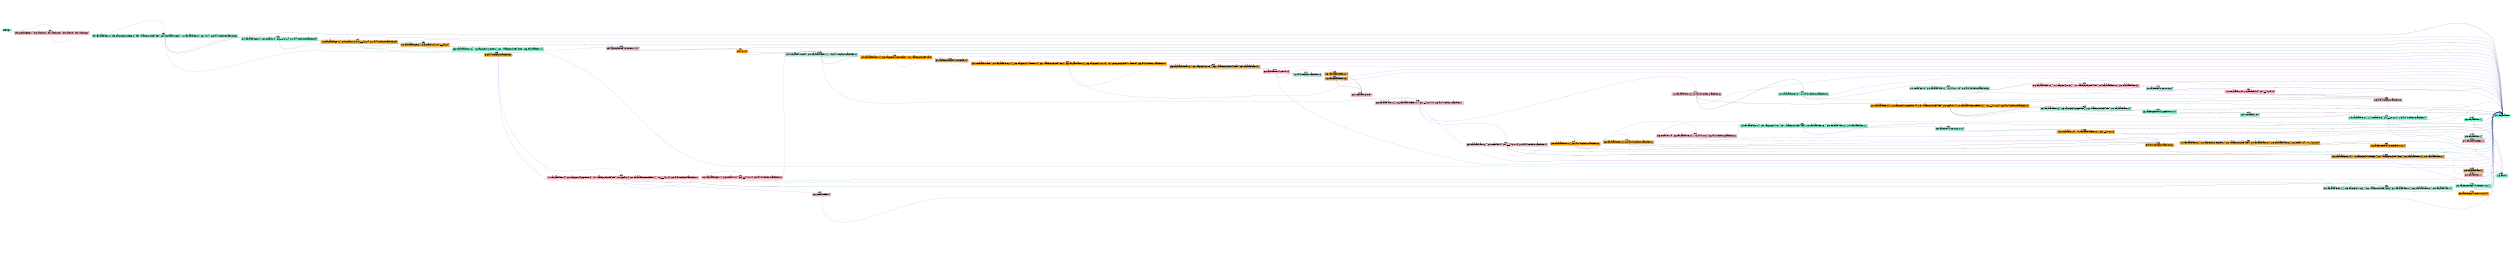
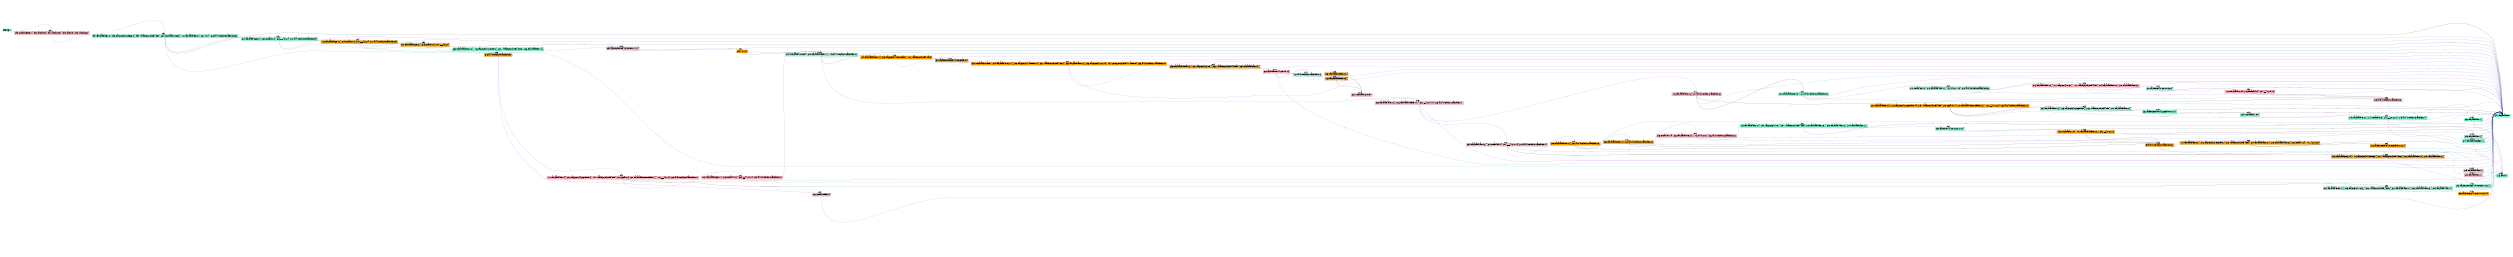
  digraph {
    rankdir=LR
    node [fillcolor=aquamarine shape=record style=filled]
    edge [arrowhead=odot color=purple headport=n tailport=s]
    n1 [label=BB_entry344 shape=none]
    n2 [fillcolor=lightpink label="{5992: constant[undefined,v1]|5993: vardecl['hooks']|5994: vardecl['notxml']|5995: vardecl['ret']|5996: vardecl['nType']}"]
    n3 [label="{5997: read-variable['elem',v3,-]|5998: read-property[v3,'nodeType',v2]|5999: \<variable-non-null-undef\>['elem']|6000: write-variable[v2,'nType']*|6001: read-variable['elem',v5,-]|6002: ![v5,v4]|6003: if[v4](true-block:2096,false-block:2093)}"]
    n4 [fillcolor=orange label="{6015: if[v4](true-block:2097,false-block:2098)}"]
    n5 [label="{6004: read-variable['nType',v5,-]|6005: constant[3.0,v6]|6006: ===[v5,v6,v4]|6007: if[v4](true-block:2096,false-block:2094)}"]
    n6 [label="{6147: exceptional-return}"]
    n7 [fillcolor=lightpink label="{6016: constant[undefined,v1]}"]
    n8 [fillcolor=lightpink label="{6017: read-variable['elem',v9,-]|6018: read-property[v9,'getAttribute',v8]|6019: \<variable-non-null-undef\>['elem']|6020: typeof[v8,v6]|6021: read-variable['core_strundefined',v7,-]|6022: ===[v6,v7,v5]|6023: if[v5](true-block:2099,false-block:2101)}"]
    n9 [fillcolor=orange label="{6008: read-variable['nType',v5,-]|6009: constant[8.0,v6]|6010: ===[v5,v6,v4]|6011: if[v4](true-block:2096,false-block:2095)}"]
    n10 [label="{6146: return[v1]}"]
    n11 [label="{6024: read-variable['jQuery',v11,-]|6025: read-property[v11,'prop',-]|6026: \<variable-non-null-undef\>['jQuery']|6027: read-variable['elem',v12,-]|6028: read-variable['name',v13,-]|6029: read-variable['value',v14,-]}"]
    n12 [fillcolor=lightpink label="{6031: read-variable['nType',v11,-]|6032: constant[1.0,v12]|6033: !==[v11,v12,v10]|6034: if[v10](true-block:2105,false-block:2102)}"]
    n13 [fillcolor=orange label="{6012: read-variable['nType',v5,-]|6013: constant[2.0,v6]|6014: ===[v5,v6,v4]}"]
    n14 [fillcolor=orange label="{6030: call-jQuery.prop [v11,'prop',v12,v13,v14,v1]}"]
    n15 [label="{6041: write-variable[v10,'notxml']*|6042: read-variable['notxml',v11,-]|6043: if[v11](true-block:2106,false-block:2115)}"]
    n16 [fillcolor=orange label="{6044: read-variable['name',v14,-]|6045: read-property[v14,'toLowerCase',-]|6046: \<variable-non-null-undef\>['name']}"]
    n17 [fillcolor=lightpink label="{6065: read-variable['value',v13,-]|6066: read-variable['undefined',v14,-]|6067: !==[v13,v14,v12]|6068: if[v12](true-block:2116,false-block:2117)}"]
    n18 [label="{6035: read-variable['jQuery',v13,-]|6036: read-property[v13,'isXMLDoc',-]|6037: \<variable-non-null-undef\>['jQuery']|6038: read-variable['elem',v14,-]}"]
    n19 [fillcolor=lightpink label="{6039: call-jQuery.isXMLDoc [v13,'isXMLDoc',v14,v11]}"]
    n20 [fillcolor=orange label="{6047: call-name.toLowerCase [v14,'toLowerCase',v12]}"]
    n21 [fillcolor=lightpink label="{6069: read-variable['value',v16,-]|6070: constant[null,v17]|6071: ===[v16,v17,v15]|6072: if[v15](true-block:2118,false-block:2119)}"]
    n22 [fillcolor=lightpink label="{6073: read-variable['hooks',v15,-]|6074: if[v15](true-block:2131,false-block:2136)}"]
    n23 [fillcolor=orange label="{6040: ![v11,v10]}"]
    n24 [fillcolor=orange label="{6048: write-variable[v12,'name']*|6049: read-variable['jQuery',v17,-]|6050: read-property[v17,'attrHooks',v16]|6051: \<variable-non-null-undef\>['jQuery']|6052: read-variable['name',v18,-]|6053: read-property[v16,v18,v15]|6054: \<property-non-null-undef\>[v17,'attrHooks']|6055: if[v15](true-block:2114,false-block:2109)}"]
    n25 [fillcolor=orange label="{6075: read-variable['jQuery',v19,-]|6076: read-property[v19,'removeAttr',-]|6077: \<variable-non-null-undef\>['jQuery']|6078: read-variable['elem',v20,-]|6079: read-variable['name',v21,-]}"]
    n26 [fillcolor=orange label="{6080: read-variable['hooks',v18,-]|6081: if[v18](true-block:2121,false-block:2126)}"]
    n27 [fillcolor=lightpink label="{6125: if[v15](true-block:2137,false-block:2138)}"]
    n28 [label="{6110: read-variable['notxml',v15,-]|6111: if[v15](true-block:2132,false-block:2136)}"]
    n29 [fillcolor=lightpink label="{6064: write-variable[v15,'hooks']*}"]
    n30 [fillcolor=orange label="{6056: read-variable['rboolean',v18,-]|6057: read-property[v18,'test',-]|6058: \<variable-non-null-undef\>['rboolean']|6059: read-variable['name',v19,-]}"]
    n31 [fillcolor=lightpink label="{6060: call-rboolean.test [v18,'test',v19,v16]}"]
    n32 [label="{6061: if[v16](true-block:2112,false-block:2113)}"]
    n33 [fillcolor=orange label="{6062: read-variable['boolHook',v15,-]}"]
    n34 [fillcolor=orange label="{6063: read-variable['nodeHook',v15,-]}"]
    n35 [label="{6082: call-jQuery.removeAttr [v19,'removeAttr',v20,v21,-]*}"]
    n36 [fillcolor=orange label="{6099: if[v18](true-block:2127,false-block:2128)}"]
    n37 [fillcolor=orange label="{6083: read-variable['notxml',v18,-]|6084: if[v18](true-block:2122,false-block:2126)}"]
    n38 [label="{6126: read-variable['ret',v1,-]}"]
    n39 [label="{6112: constant[\"get\",v16]|6113: read-variable['hooks',v17,-]|6114: in[v16,v17,v15]|6115: if[v15](true-block:2133,false-block:2136)}"]
    n40 [fillcolor=lightpink label="{6100: read-variable['ret',v1,-]}"]
    n41 [fillcolor=orange label="{6101: read-variable['elem',v20,-]|6102: read-property[v20,'setAttribute',-]|6103: \<variable-non-null-undef\>['elem']|6104: read-variable['name',v21,-]|6105: read-variable['value',v23,-]|6106: constant[\"\",v24]|6107: +[v23,v24,v22]}"]
    n42 [fillcolor=lightpink label="{6085: constant[\"set\",v19]|6086: read-variable['hooks',v20,-]|6087: in[v19,v20,v18]|6088: if[v18](true-block:2123,false-block:2126)}"]
    n43 [fillcolor=orange label="{6127: read-variable['elem',v20,-]|6128: read-property[v20,'getAttribute',v19]|6129: \<variable-non-null-undef\>['elem']|6130: typeof[v19,v17]|6131: read-variable['core_strundefined',v18,-]|6132: !==[v17,v18,v16]|6133: if[v16](true-block:2139,false-block:2142)}"]
    n44 [label="{6134: read-variable['elem',v23,-]|6135: read-property[v23,'getAttribute',-]|6136: \<variable-non-null-undef\>['elem']|6137: read-variable['name',v24,-]}"]
    n45 [label="{6140: read-variable['ret',v22,-]|6141: constant[null,v23]|6142: ==[v22,v23,v21]|6143: if[v21](true-block:2143,false-block:2144)}"]
    n46 [fillcolor=lightpink label="{6116: read-variable['hooks',v21,-]|6117: read-property[v21,'get',-]|6118: \<variable-non-null-undef\>['hooks']|6119: read-variable['elem',v22,-]|6120: read-variable['name',v23,-]}"]
    n47 [fillcolor=orange label="{6108: call-elem.setAttribute [v20,'setAttribute',v21,v22,-]*}"]
    n48 [label="{6089: read-variable['hooks',v24,-]|6090: read-property[v24,'set',-]|6091: \<variable-non-null-undef\>['hooks']|6092: read-variable['elem',v25,-]|6093: read-variable['value',v26,-]|6094: read-variable['name',v27,-]}"]
    n49 [label="{6095: call-hooks.set [v24,'set',v25,v26,v27,v21]}"]
    n50 [fillcolor=orange label="{6096: write-variable[v21,'ret']|6097: read-variable['undefined',v22,-]|6098: !==[v21,v22,v18]}"]
-   n51 [fillcolor=orange label="{6109: read-variable['value',v1,-]}"]
+   n51 [fillcolor=lightpink label="{6109: read-variable['value',v1,-]}"]
    n52 [label="{6121: call-hooks.get [v21,'get',v22,v23,v18]}"]
    n53 [fillcolor=lightpink label="{6122: write-variable[v18,'ret']|6123: constant[null,v19]|6124: !==[v18,v19,v15]}"]
    n54 [label="{6138: call-elem.getAttribute [v23,'getAttribute',v24,v21]}"]
-   n55 [fillcolor=lightpink label="{6144: read-variable['undefined',v1,-]}"]
+   n55 [label="{6144: read-variable['undefined',v1,-]}"]
    n56 [label="{6145: read-variable['ret',v1,-]}"]
    n57 [label="{6139: write-variable[v21,'ret']*}"]
    n1 -> n2 [color=teal headlabel="    2091"]
    n2 -> n3 [arrowhead=dot headlabel="      2092"]
    n3 -> n4 [color=teal headlabel="      2096"]
    n3 -> n5 [arrowhead=dot headlabel="      2093"]
    n3 -> n6 [arrowhead=dot color=black headlabel="      2146"]
    n4 -> n7 [headlabel="      2097"]
    n4 -> n8 [headlabel="      2098"]
    n5 -> n4 [arrowhead=dot color=teal]
    n5 -> n6
    n5 -> n9 [color=teal headlabel="      2094"]
    n7 -> n10 [arrowhead=dot headlabel="      2145"]
    n8 -> n6 [color=teal]
    n8 -> n11 [arrowhead=dot color=black headlabel="      2099"]
    n8 -> n12 [color=teal headlabel="      2101"]
    n9 -> n4 [arrowhead=dot color=teal]
    n9 -> n6 [color=teal]
    n9 -> n13 [color=teal headlabel="      2095"]
    n11 -> n6 [color=teal]
    n11 -> n14 [arrowhead=dot color=teal headlabel="      2100"]
    n12 -> n6 [arrowhead=dot color=teal]
    n12 -> n15 [headlabel="      2105"]
    n13 -> n4 [color=teal]
    n13 -> n6 [arrowhead=dot color=black]
    n14 -> n6 [arrowhead=dot]
    n14 -> n10 [color=teal]
    n15 -> n6 [arrowhead=dot color=black]
    n15 -> n16 [color=teal headlabel="      2106"]
    n15 -> n17 [arrowhead=dot color=teal headlabel="      2115"]
    n16 -> n6
    n16 -> n20 [color=teal headlabel="      2107"]
    n17 -> n6 [arrowhead=dot]
    n17 -> n21 [arrowhead=dot headlabel="      2116"]
    n17 -> n22 [arrowhead=dot headlabel="      2117"]
    n18 -> n6 [color=teal]
    n18 -> n19 [arrowhead=dot headlabel="      2103"]
    n19 -> n6 [arrowhead=dot]
    n19 -> n23 [color=black headlabel="      2104"]
    n20 -> n6
    n20 -> n24 [arrowhead=dot headlabel="      2108"]
    n21 -> n6 [color=teal]
    n21 -> n25 [color=black headlabel="      2118"]
    n21 -> n26 [headlabel="      2119"]
    n22 -> n6 [color=teal]
    n22 -> n27 [arrowhead=dot color=black headlabel="      2136"]
    n22 -> n28 [color=black headlabel="      2131"]
    n23 -> n6 [arrowhead=dot color=teal]
    n23 -> n15 [arrowhead=dot color=black]
    n24 -> n6
    n24 -> n29 [arrowhead=dot headlabel="      2114"]
    n24 -> n30 [color=teal headlabel="      2109"]
    n25 -> n6 [arrowhead=dot]
    n25 -> n35 [headlabel="      2120"]
    n26 -> n6 [arrowhead=dot color=teal]
    n26 -> n36 [color=black headlabel="      2126"]
    n26 -> n37 [headlabel="      2121"]
    n27 -> n38 [arrowhead=dot color=teal headlabel="      2137"]
    n28 -> n6 [arrowhead=dot]
    n28 -> n27 [arrowhead=dot color=teal]
    n28 -> n39 [arrowhead=dot headlabel="      2132"]
    n29 -> n17 [color=teal]
    n30 -> n6 [arrowhead=dot]
    n30 -> n31 [color=teal headlabel="      2110"]
    n31 -> n6 [arrowhead=dot color=teal]
    n31 -> n32 [arrowhead=dot color=black headlabel="      2111"]
    n32 -> n33 [arrowhead=dot headlabel="      2112"]
    n32 -> n34 [headlabel="      2113"]
    n33 -> n6
    n33 -> n29 [color=black]
    n34 -> n6 [arrowhead=dot color=teal]
    n34 -> n29 [color=black]
    n35 -> n6
    n35 -> n10 [arrowhead=dot color=teal]
    n36 -> n40 [arrowhead=dot color=teal headlabel="      2127"]
    n36 -> n41 [arrowhead=dot headlabel="      2128"]
    n37 -> n6 [color=teal]
    n37 -> n36 [color=black]
    n37 -> n42 [headlabel="      2122"]
    n38 -> n6 [arrowhead=dot]
    n38 -> n10 [arrowhead=dot color=black]
    n39 -> n6 [color=teal]
    n39 -> n27 [arrowhead=dot]
    n39 -> n46 [color=teal headlabel="      2133"]
    n40 -> n6
    n40 -> n10
    n41 -> n6 [arrowhead=dot color=black]
    n41 -> n47 [arrowhead=dot color=black headlabel="      2129"]
    n42 -> n6
    n42 -> n36 [arrowhead=dot]
    n42 -> n48 [color=teal headlabel="      2123"]
    n43 -> n6
    n43 -> n44 [color=black headlabel="      2139"]
    n43 -> n45 [headlabel="      2142"]
    n44 -> n6 [arrowhead=dot color=black]
    n44 -> n54 [headlabel="      2140"]
    n45 -> n6
    n45 -> n55 [arrowhead=dot color=teal headlabel="      2143"]
    n45 -> n56 [arrowhead=dot headlabel="      2144"]
    n46 -> n6
    n46 -> n52 [headlabel="      2134"]
    n47 -> n6 [arrowhead=dot color=teal]
    n47 -> n51 [headlabel="      2130"]
    n48 -> n6 [color=black]
    n48 -> n49 [arrowhead=dot headlabel="      2124"]
    n49 -> n6 [arrowhead=dot color=black]
    n49 -> n50 [arrowhead=dot color=teal headlabel="      2125"]
    n50 -> n6 [color=black]
    n50 -> n36 [color=black]
    n51 -> n6 [arrowhead=dot color=teal]
    n51 -> n10 [color=teal]
    n52 -> n6 [color=black]
    n52 -> n53 [arrowhead=dot headlabel="      2135"]
    n53 -> n6 [arrowhead=dot]
    n53 -> n27 [color=black]
    n54 -> n6 [arrowhead=dot color=black]
    n54 -> n57 [color=teal headlabel="      2141"]
    n55 -> n6 [arrowhead=dot color=black]
    n55 -> n10
    n56 -> n6 [color=teal]
    n56 -> n10
    n57 -> n45
  }
